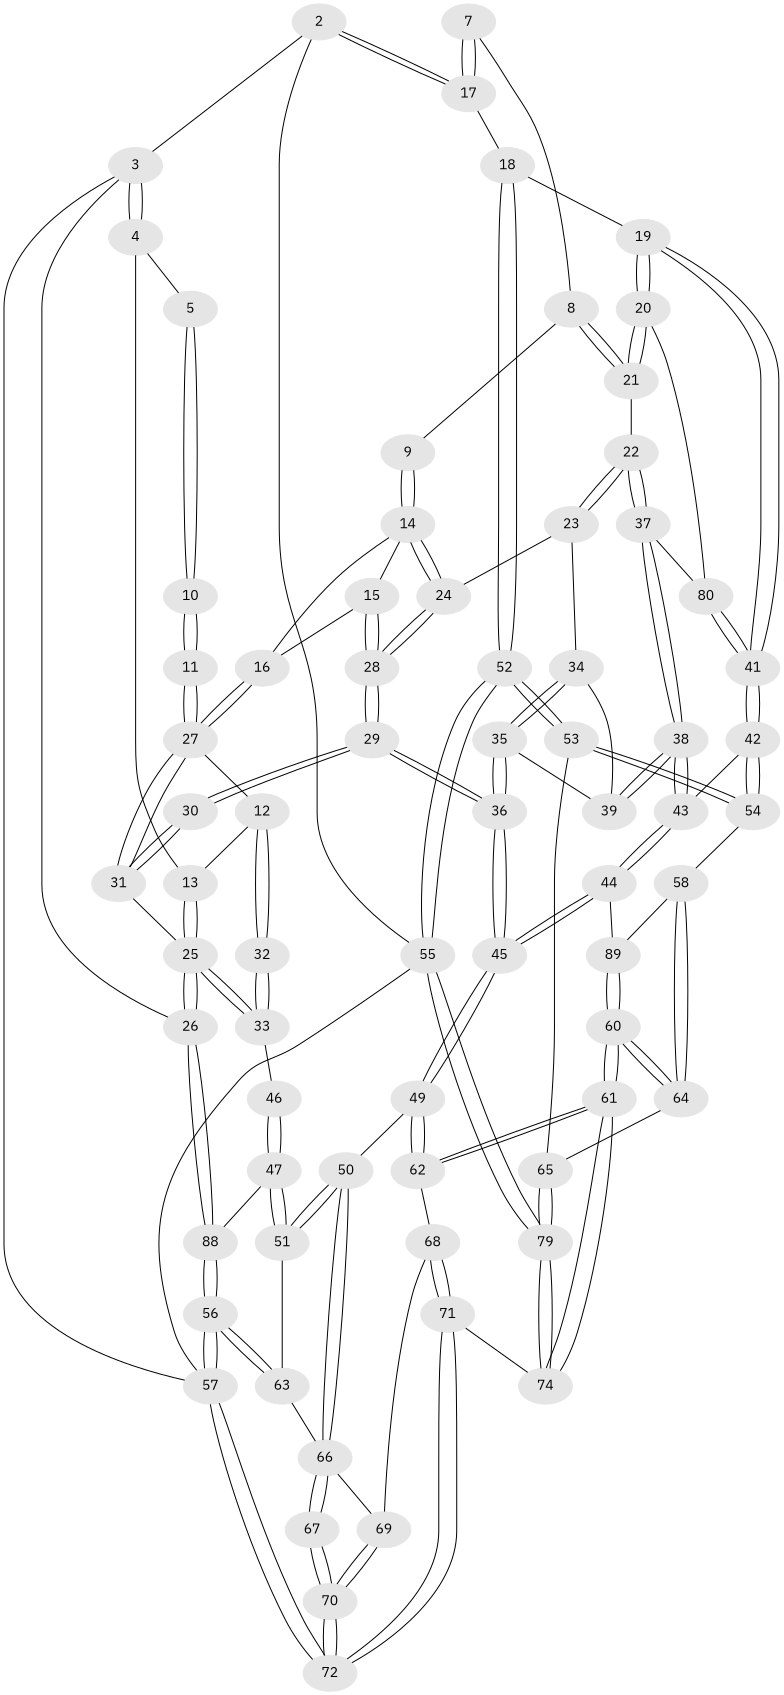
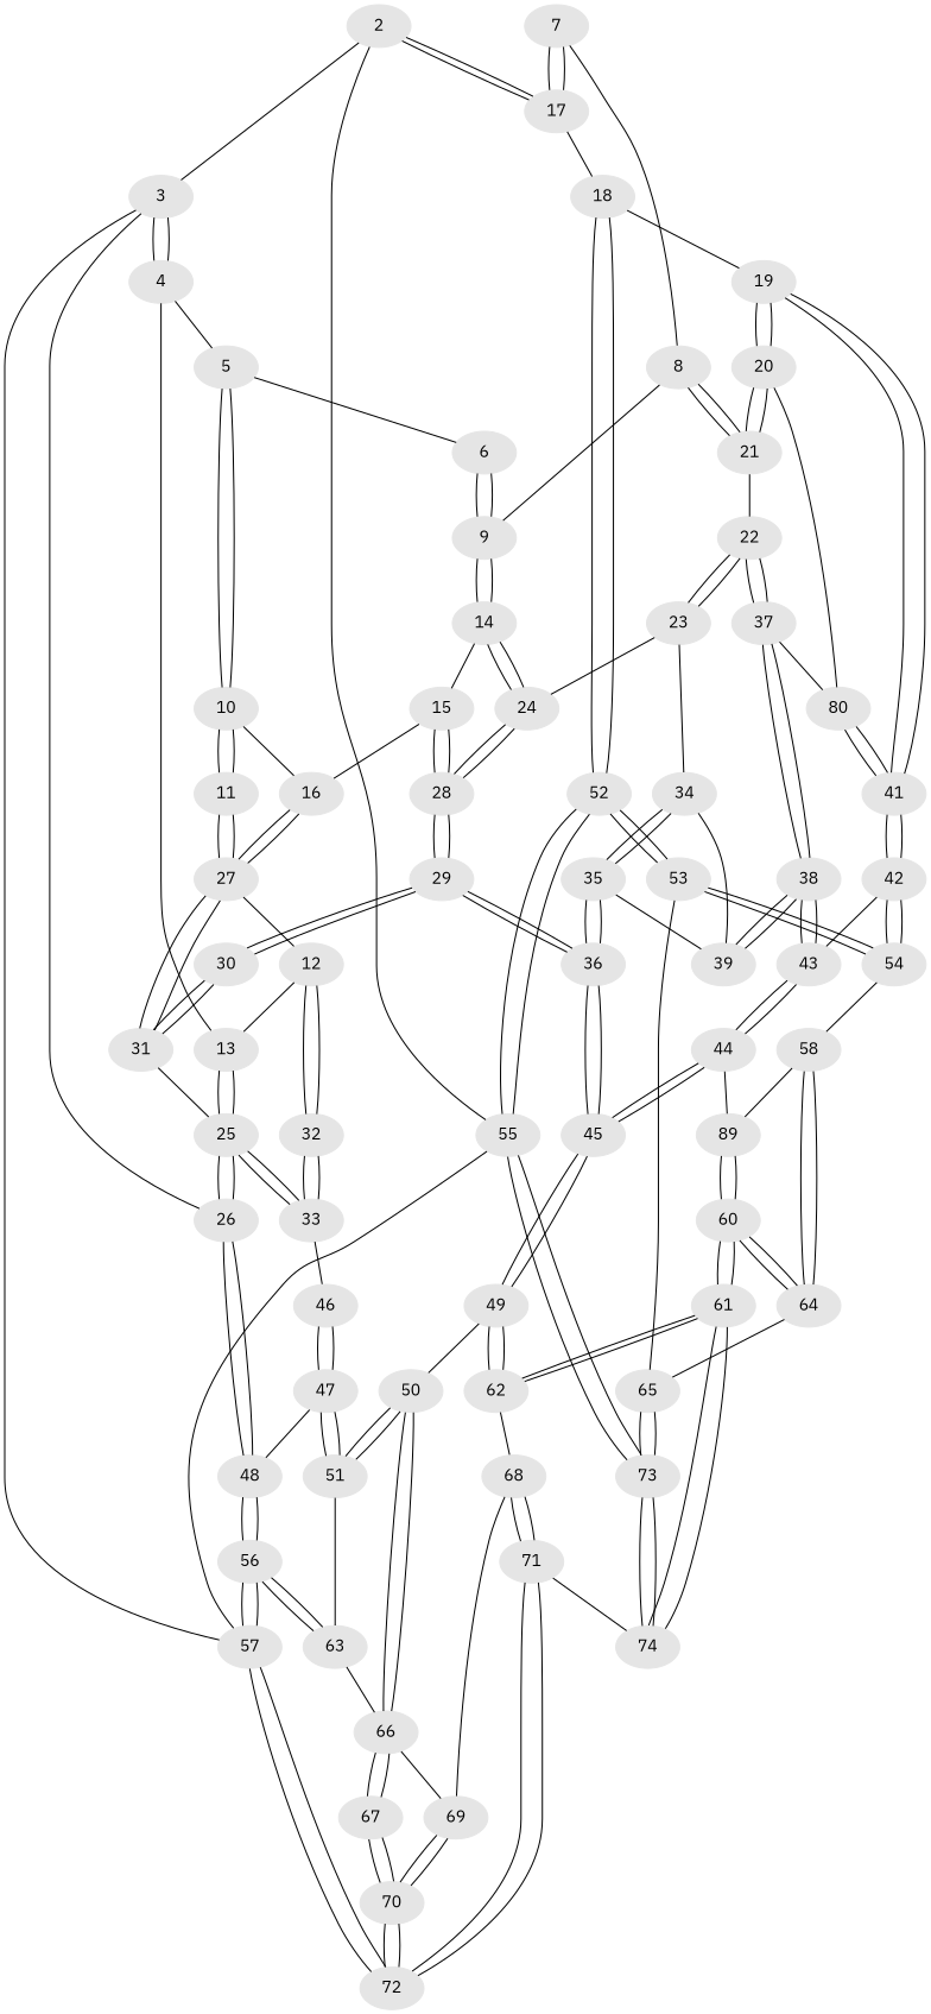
  graph {
    fontname="IBM Plex Sans"
    node [color=gray90 fontname="IBM Plex Sans" style=filled]
    edge [fontname="IBM Plex Sans"]
    2
    3
    17
    55
    7
    8
    4
    26
    57
    18
-   73 [label=79]
+   73
    5
    13
-   48 [label=88]
+   48
    72
+   6
    10
    25
    9
    11
    16
    14
    21
    22
    15
    24
    27
    12
    32
    31
    33
    28
    29
    19
    52
    20
    41
    53
    n39 [label=80]
    42
    23
    37
    34
    38
    35
    39
    46
    56
    30
    36
    45
    47
    49
    43
    44
    54
    58
    n58 [label=89]
    60
    50
    62
    51
    63
    66
    68
    67
    69
    65
    64
    74
    61
    71
    70
    2 -- 3
    2 -- 17
    2 -- 17
    2 -- 55
    3 -- 4
    3 -- 4
    3 -- 26
    3 -- 57
    17 -- 18
    55 -- 57
    55 -- 73
    55 -- 73
    7 -- 17
    7 -- 17
    7 -- 8
    8 -- 9
    8 -- 21
    8 -- 21
    4 -- 5
    4 -- 13
    26 -- 48
    26 -- 48
    57 -- 72
    57 -- 72
    18 -- 19
    18 -- 52
    18 -- 52
    73 -- 74
    73 -- 74
+   5 -- 6
    5 -- 10
    5 -- 10
    13 -- 25
    13 -- 25
    48 -- 56
    48 -- 56
+   6 -- 9
+   6 -- 9
    10 -- 11
    10 -- 11
-   14 -- 16
+   10 -- 16
    25 -- 26
    25 -- 26
    25 -- 33
    25 -- 33
    9 -- 14
    9 -- 14
    11 -- 27
    11 -- 27
    16 -- 27
    16 -- 27
    14 -- 15
    14 -- 24
    14 -- 24
    21 -- 22
    22 -- 23
    22 -- 23
    22 -- 37
    22 -- 37
    15 -- 16
    15 -- 28
    15 -- 28
    24 -- 28
    24 -- 28
    27 -- 12
    27 -- 31
    27 -- 31
    12 -- 13
    12 -- 32
    12 -- 32
    32 -- 33
    32 -- 33
    31 -- 25
    33 -- 46
    28 -- 29
    28 -- 29
    29 -- 30
    29 -- 30
    29 -- 36
    29 -- 36
    19 -- 20
    19 -- 20
    19 -- 41
    19 -- 41
    52 -- 55
    52 -- 55
    52 -- 53
    52 -- 53
    20 -- 21
    20 -- 21
    20 -- n39
    41 -- 42
    41 -- 42
    53 -- 54
    53 -- 54
    53 -- 65
    n39 -- 41
    n39 -- 41
    42 -- 43
    42 -- 54
    42 -- 54
    23 -- 24
    23 -- 34
    37 -- n39
    37 -- 38
    37 -- 38
    34 -- 35
    34 -- 35
    34 -- 39
    38 -- 39
    38 -- 39
    38 -- 43
    38 -- 43
    35 -- 39
    35 -- 36
    35 -- 36
    46 -- 47
    46 -- 47
    56 -- 57
    56 -- 57
    56 -- 63
    56 -- 63
    30 -- 31
    30 -- 31
    36 -- 45
    36 -- 45
    45 -- 49
    45 -- 49
    47 -- 48
    47 -- 51
    47 -- 51
    49 -- 50
    49 -- 62
    49 -- 62
    43 -- 44
    43 -- 44
    44 -- 45
    44 -- 45
    44 -- n58
    54 -- 58
    58 -- n58
    58 -- 64
    58 -- 64
    n58 -- 60
    n58 -- 60
    60 -- 64
    60 -- 64
    60 -- 61
    60 -- 61
    50 -- 51
    50 -- 51
    50 -- 66
    50 -- 66
    62 -- 68
    51 -- 63
    63 -- 66
    66 -- 67
    66 -- 67
    66 -- 69
    68 -- 69
    68 -- 71
    68 -- 71
    67 -- 70
    67 -- 70
    69 -- 70
    69 -- 70
    65 -- 73
    65 -- 73
    64 -- 65
    61 -- 62
    61 -- 62
    61 -- 74
    61 -- 74
    71 -- 72
    71 -- 72
    71 -- 74
    70 -- 72
    70 -- 72
  }
